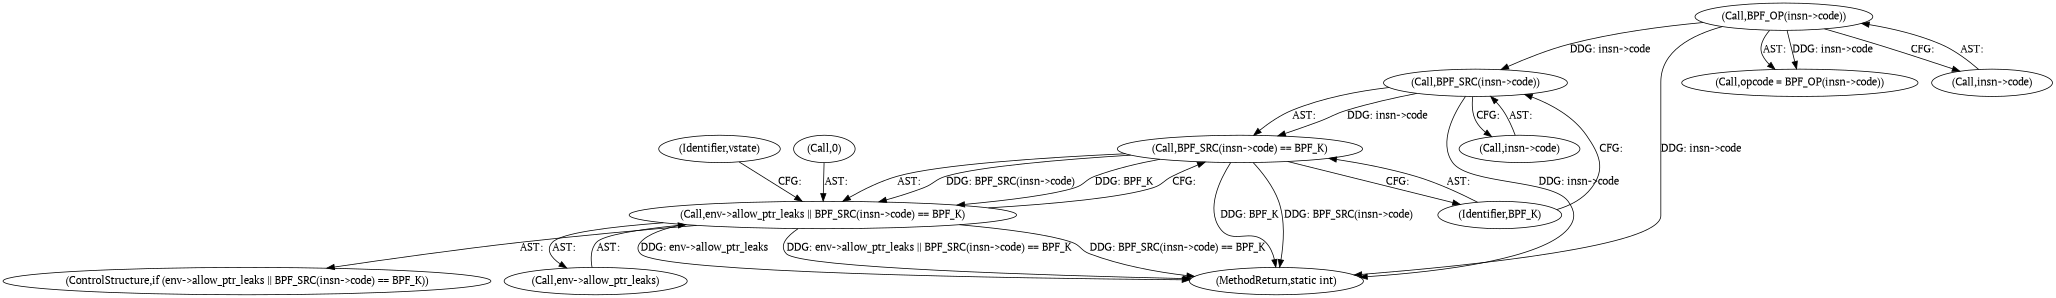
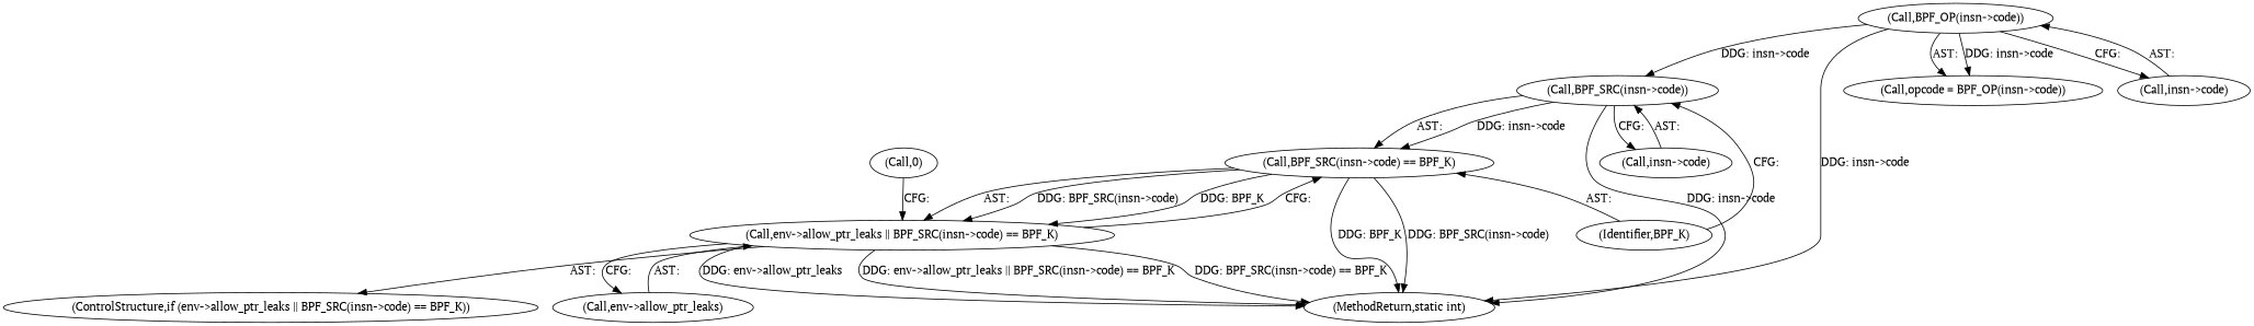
  digraph {
    fontname="PT Serif"
    node [fontname="PT Serif"]
    edge [fontname="PT Serif"]
    n1 [label="(Call,BPF_SRC(insn->code))"]
    n2 [label="(Call,BPF_SRC(insn->code) == BPF_K)"]
    n3 [label="(MethodReturn,static int)"]
    n4 [label="(Call,insn->code)"]
    n5 [label="(Call,env->allow_ptr_leaks || BPF_SRC(insn->code) == BPF_K)"]
    n6 [label="(Identifier,BPF_K)"]
    n7 [label="(Call,BPF_OP(insn->code))"]
    n8 [label="(Call,opcode = BPF_OP(insn->code))"]
    n9 [label="(Call,insn->code)"]
    n10 [label="(ControlStructure,if (env->allow_ptr_leaks || BPF_SRC(insn->code) == BPF_K))"]
    n11 [label="(Call,env->allow_ptr_leaks)"]
-   n12 [label="(Identifier,vstate)"]
    n13 [label="(Call,0)"]
    n1 -> n2 [label="AST: "]
    n1 -> n2 [label="DDG: insn->code"]
    n1 -> n3 [label="DDG: insn->code"]
    n1 -> n4 [label="CFG: "]
    n2 -> n3 [label="DDG: BPF_K"]
    n2 -> n3 [label="DDG: BPF_SRC(insn->code)"]
    n2 -> n5 [label="AST: "]
    n2 -> n5 [label="DDG: BPF_SRC(insn->code)"]
    n2 -> n5 [label="DDG: BPF_K"]
-   n2 -> n6 [label="CFG: "]
    n4 -> n1 [label="AST: "]
    n5 -> n2 [label="CFG: "]
    n5 -> n3 [label="DDG: env->allow_ptr_leaks"]
    n5 -> n3 [label="DDG: env->allow_ptr_leaks || BPF_SRC(insn->code) == BPF_K"]
    n5 -> n3 [label="DDG: BPF_SRC(insn->code) == BPF_K"]
    n5 -> n10 [label="AST: "]
-   n5 -> n11 [label="AST: "]
+   n5 -> n11 [label="CFG: "]
    n6 -> n1 [label="CFG: "]
    n6 -> n2 [label="AST: "]
    n7 -> n1 [label="DDG: insn->code"]
    n7 -> n3 [label="DDG: insn->code"]
    n7 -> n8 [label="AST: "]
    n7 -> n8 [label="DDG: insn->code"]
    n7 -> n9 [label="CFG: "]
    n9 -> n7 [label="AST: "]
    n11 -> n5 [label="AST: "]
-   n12 -> n5 [label="CFG: "]
-   n13 -> n5 [label="AST: "]
+   n13 -> n5 [label="CFG: "]
  }
